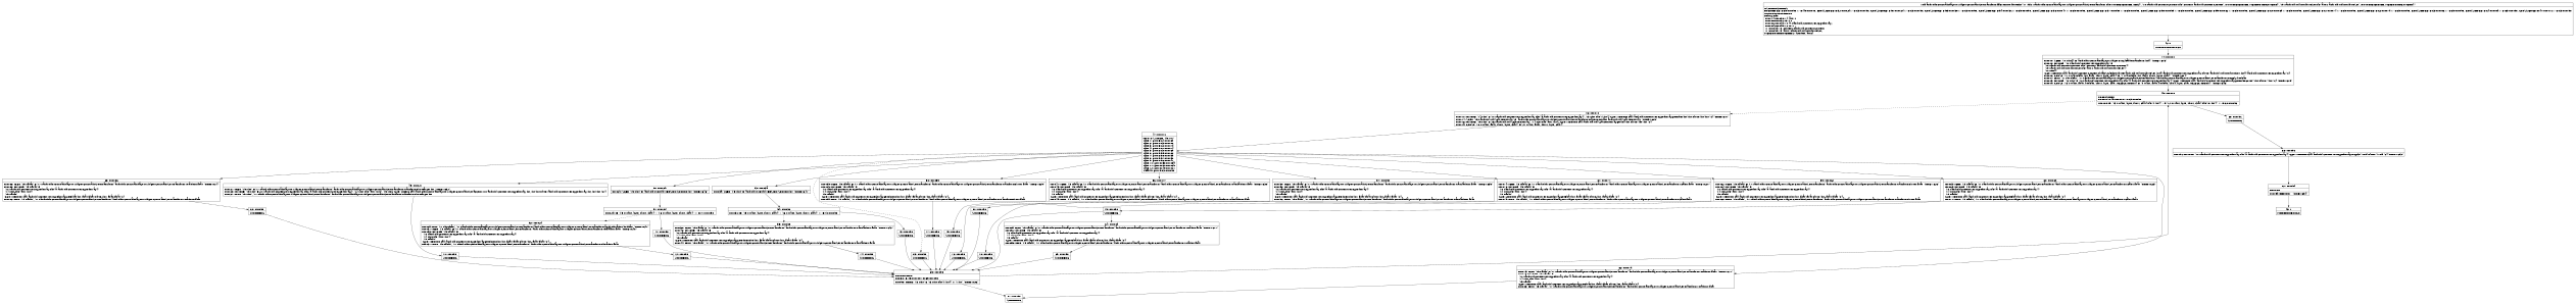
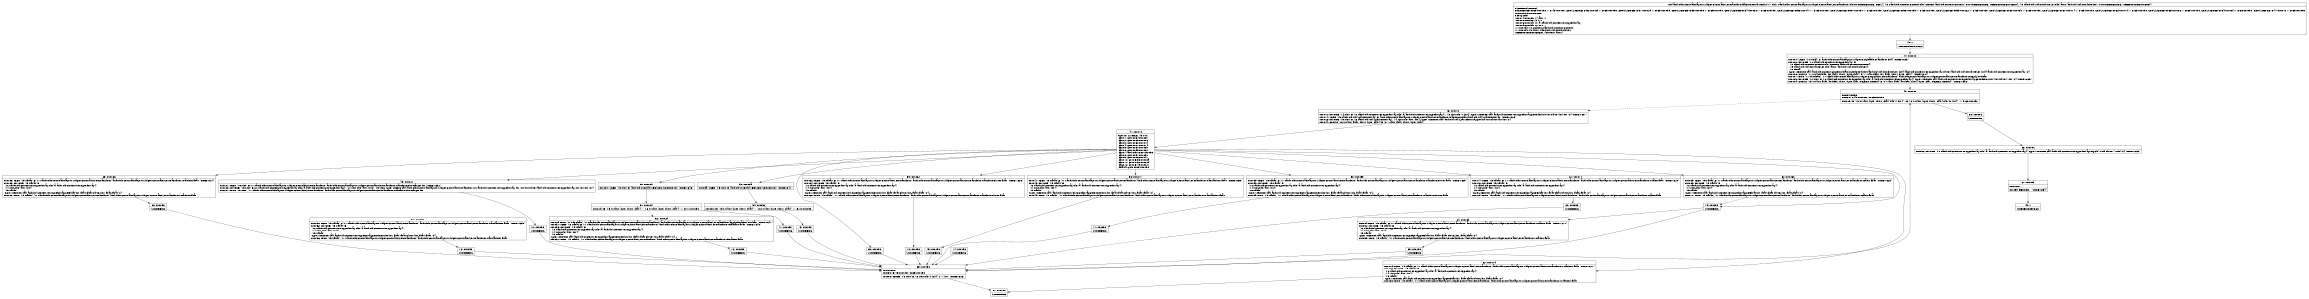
  digraph {
    fontname="DejaVu Serif"
    node [fontname="DejaVu Serif" shape=record]
    edge [fontname="DejaVu Serif"]
    n1 [label="{42\:\ ?|MTH_ENTER_BLOCK\l}"]
    n2 [label="{44\:\ 0x0000|0x0000: SGET  (r0 I:int[]) =  androidx.constraintlayout.widget.R.styleable.Transform int[]  (LINE:1603)\l0x0002: INVOKE  (r0 I:android.content.res.TypedArray) = \l  (r8 I:android.content.Context A[D('context' android.content.Context)])\l  (r9 I:android.util.AttributeSet A[D('attrs' android.util.AttributeSet)])\l  (r0 I:int[])\l type: VIRTUAL call: android.content.Context.obtainStyledAttributes(android.util.AttributeSet, int[]):android.content.res.TypedArray A[MD:(android.util.AttributeSet, int[]):android.content.res.TypedArray (c)]\l0x0006: CONST  (r1 I:??[boolean, int, float, short, byte, char]) = (1 ??[boolean, int, float, short, byte, char])  (LINE:1604)\l0x0007: IPUT  (r1 I:boolean), (r7 I:androidx.constraintlayout.widget.ConstraintSet$Transform) androidx.constraintlayout.widget.ConstraintSet.Transform.mApply boolean \l0x0009: INVOKE  (r2 I:int) = (r0 I:android.content.res.TypedArray A[D('a' android.content.res.TypedArray)]) type: VIRTUAL call: android.content.res.TypedArray.getIndexCount():int A[MD:():int (c)] (LINE:1605)\l0x000d: CONST  (r3 I:??[int, float, boolean, short, byte, char, OBJECT, ARRAY]) = (0 ??[int, float, boolean, short, byte, char, OBJECT, ARRAY])  (LINE:1606)\l}"]
    n3 [label="{45\:\ 0x000e|LOOP_START\lLOOP:0: B:45:0x000e\-\>B:65:0x0098\l|0x000e: IF  (r3 I:??[int, byte, short, char] A[D('i' int)]) \>= (r2 I:??[int, byte, short, char] A[D('N' int)])  \-\> B:68:0x009c \l}"]
    n4 [label="{46\:\ 0x0010|0x0010: INVOKE  (r4 I:int) = (r0 I:android.content.res.TypedArray A[D('a' android.content.res.TypedArray)]), (r3 I:int A[D('i' int)]) type: VIRTUAL call: android.content.res.TypedArray.getIndex(int):int A[MD:(int):int (c)] (LINE:1607)\l0x0014: SGET  (r5 I:android.util.SparseIntArray) =  androidx.constraintlayout.widget.ConstraintSet.Transform.mapToConstant android.util.SparseIntArray  (LINE:1609)\l0x0016: INVOKE  (r5 I:int) = (r5 I:android.util.SparseIntArray), (r4 I:int A[D('attr' int)]) type: VIRTUAL call: android.util.SparseIntArray.get(int):int A[MD:(int):int (c)]\l0x001a: CONST  (r6 I:??[int, float, short, byte, char]) = (21 ??[int, float, short, byte, char]) \l}"]
    n5 [label="{68\:\ 0x009c|SYNTHETIC\l}"]
-   n6 [label="{47\:\ 0x001c|0x001c: SWITCH  (r5 I:??)\l case 1: goto B:64:0x008f\l case 2: goto B:63:0x0086\l case 3: goto B:62:0x007d\l case 4: goto B:61:0x0074\l case 5: goto B:60:0x006b\l case 6: goto B:59:0x0062\l case 7: goto B:58:0x0059\l case 8: goto B:57:0x0050\l case 9: goto B:56:0x0047\l case 10: goto B:53:0x003a\l case 11: goto B:50:0x002b\l case 12: goto B:49:0x0021\l default: goto B:83:0x0098 \l}"]
+   n6 [label="{47\:\ 0x001c|0x001c: SWITCH  (r5 I:??)\l case 1: goto B:64:0x008f\l case 2: goto B:63:0x0086\l case 3: goto B:62:0x007d\l case 4: goto B:61:0x0074\l case 5: goto B:60:0x006b\l case 6: goto B:59:0x0062\l case 7: androidx B:58:0x0059\l case 8: goto B:57:0x0050\l case 9: goto B:56:0x0047\l case 10: goto B:53:0x003a\l case 11: goto B:50:0x002b\l case 12: goto B:49:0x0021\l default: goto B:83:0x0098 \l}"]
    n7 [label="{66\:\ 0x009c|0x009c: INVOKE  (r0 I:android.content.res.TypedArray A[D('a' android.content.res.TypedArray)]) type: VIRTUAL call: android.content.res.TypedArray.recycle():void A[MD:():void (c)] (LINE:1653)\l}"]
    n8 [label="{49\:\ 0x0021|0x0021: IGET  (r5 I:int) = (r7 I:androidx.constraintlayout.widget.ConstraintSet$Transform) androidx.constraintlayout.widget.ConstraintSet.Transform.transformPivotTarget int  (LINE:1632)\l0x0023: INVOKE  (r5 I:int) = (r0 I:android.content.res.TypedArray A[D('a' android.content.res.TypedArray)]), (r4 I:int A[D('attr' int)]), (r5 I:int) type: STATIC call: androidx.constraintlayout.widget.ConstraintSet.access$100(android.content.res.TypedArray, int, int):int A[MD:(android.content.res.TypedArray, int, int):int (m)]\l0x0027: IPUT  (r5 I:int), (r7 I:androidx.constraintlayout.widget.ConstraintSet$Transform) androidx.constraintlayout.widget.ConstraintSet.Transform.transformPivotTarget int \l}"]
    n9 [label="{50\:\ 0x002b|0x002b: SGET  (r5 I:int) =  android.os.Build.VERSION.SDK_INT int  (LINE:1646)\l}"]
    n10 [label="{53\:\ 0x003a|0x003a: SGET  (r5 I:int) =  android.os.Build.VERSION.SDK_INT int  (LINE:1641)\l}"]
    n11 [label="{56\:\ 0x0047|0x0047: IGET  (r5 I:float) = (r7 I:androidx.constraintlayout.widget.ConstraintSet$Transform) androidx.constraintlayout.widget.ConstraintSet.Transform.translationY float  (LINE:1638)\l0x0049: INVOKE  (r5 I:float) = \l  (r0 I:android.content.res.TypedArray A[D('a' android.content.res.TypedArray)])\l  (r4 I:int A[D('attr' int)])\l  (r5 I:float)\l type: VIRTUAL call: android.content.res.TypedArray.getDimension(int, float):float A[MD:(int, float):float (c)]\l0x004d: IPUT  (r5 I:float), (r7 I:androidx.constraintlayout.widget.ConstraintSet$Transform) androidx.constraintlayout.widget.ConstraintSet.Transform.translationY float \l}"]
    n12 [label="{57\:\ 0x0050|0x0050: IGET  (r5 I:float) = (r7 I:androidx.constraintlayout.widget.ConstraintSet$Transform) androidx.constraintlayout.widget.ConstraintSet.Transform.translationX float  (LINE:1635)\l0x0052: INVOKE  (r5 I:float) = \l  (r0 I:android.content.res.TypedArray A[D('a' android.content.res.TypedArray)])\l  (r4 I:int A[D('attr' int)])\l  (r5 I:float)\l type: VIRTUAL call: android.content.res.TypedArray.getDimension(int, float):float A[MD:(int, float):float (c)]\l0x0056: IPUT  (r5 I:float), (r7 I:androidx.constraintlayout.widget.ConstraintSet$Transform) androidx.constraintlayout.widget.ConstraintSet.Transform.translationX float \l}"]
-   n13 [label="{58\:\ 0x0059|0x0059: IGET  (r5 I:float) = (r7 I:androidx.constraintlayout.widget.ConstraintSet$Transform) androidx.constraintlayout.widget.ConstraintSet.Transform.transformPivotY float  (LINE:1629)\l0x002b: INVOKE  (r5 I:float) = \l  (r0 I:android.content.res.TypedArray A[D('a' android.content.res.TypedArray)])\l  (r4 I:int A[D('attr' int)])\l  (r5 I:float)\l type: VIRTUAL call: android.content.res.TypedArray.getDimension(int, float):float A[MD:(int, float):float (c)]\l0x005f: IPUT  (r5 I:float), (r7 I:androidx.constraintlayout.widget.ConstraintSet$Transform) androidx.constraintlayout.widget.ConstraintSet.Transform.transformPivotY float \l}"]
+   n13 [label="{58\:\ 0x0059|0x0059: IGET  (r5 I:float) = (r7 I:androidx.constraintlayout.widget.ConstraintSet$Transform) androidx.constraintlayout.widget.ConstraintSet.Transform.transformPivotY float  (LINE:1629)\l0x005b: INVOKE  (r5 I:float) = \l  (r0 I:android.content.res.TypedArray A[D('a' android.content.res.TypedArray)])\l  (r4 I:int A[D('attr' int)])\l  (r5 I:float)\l type: VIRTUAL call: android.content.res.TypedArray.getDimension(int, float):float A[MD:(int, float):float (c)]\l0x005f: IPUT  (r5 I:float), (r7 I:androidx.constraintlayout.widget.ConstraintSet$Transform) androidx.constraintlayout.widget.ConstraintSet.Transform.transformPivotY float \l}"]
    n14 [label="{59\:\ 0x0062|0x0062: IGET  (r5 I:float) = (r7 I:androidx.constraintlayout.widget.ConstraintSet$Transform) androidx.constraintlayout.widget.ConstraintSet.Transform.transformPivotX float  (LINE:1626)\l0x0064: INVOKE  (r5 I:float) = \l  (r0 I:android.content.res.TypedArray A[D('a' android.content.res.TypedArray)])\l  (r4 I:int A[D('attr' int)])\l  (r5 I:float)\l type: VIRTUAL call: android.content.res.TypedArray.getDimension(int, float):float A[MD:(int, float):float (c)]\l0x0068: IPUT  (r5 I:float), (r7 I:androidx.constraintlayout.widget.ConstraintSet$Transform) androidx.constraintlayout.widget.ConstraintSet.Transform.transformPivotX float \l}"]
    n15 [label="{60\:\ 0x006b|0x006b: IGET  (r5 I:float) = (r7 I:androidx.constraintlayout.widget.ConstraintSet$Transform) androidx.constraintlayout.widget.ConstraintSet.Transform.scaleY float  (LINE:1623)\l0x006d: INVOKE  (r5 I:float) = \l  (r0 I:android.content.res.TypedArray A[D('a' android.content.res.TypedArray)])\l  (r4 I:int A[D('attr' int)])\l  (r5 I:float)\l type: VIRTUAL call: android.content.res.TypedArray.getFloat(int, float):float A[MD:(int, float):float (c)]\l0x0071: IPUT  (r5 I:float), (r7 I:androidx.constraintlayout.widget.ConstraintSet$Transform) androidx.constraintlayout.widget.ConstraintSet.Transform.scaleY float \l}"]
    n16 [label="{61\:\ 0x0074|0x0074: IGET  (r5 I:float) = (r7 I:androidx.constraintlayout.widget.ConstraintSet$Transform) androidx.constraintlayout.widget.ConstraintSet.Transform.scaleX float  (LINE:1620)\l0x0076: INVOKE  (r5 I:float) = \l  (r0 I:android.content.res.TypedArray A[D('a' android.content.res.TypedArray)])\l  (r4 I:int A[D('attr' int)])\l  (r5 I:float)\l type: VIRTUAL call: android.content.res.TypedArray.getFloat(int, float):float A[MD:(int, float):float (c)]\l0x007a: IPUT  (r5 I:float), (r7 I:androidx.constraintlayout.widget.ConstraintSet$Transform) androidx.constraintlayout.widget.ConstraintSet.Transform.scaleX float \l}"]
    n17 [label="{62\:\ 0x007d|0x007d: IGET  (r5 I:float) = (r7 I:androidx.constraintlayout.widget.ConstraintSet$Transform) androidx.constraintlayout.widget.ConstraintSet.Transform.rotationY float  (LINE:1617)\l0x007f: INVOKE  (r5 I:float) = \l  (r0 I:android.content.res.TypedArray A[D('a' android.content.res.TypedArray)])\l  (r4 I:int A[D('attr' int)])\l  (r5 I:float)\l type: VIRTUAL call: android.content.res.TypedArray.getFloat(int, float):float A[MD:(int, float):float (c)]\l0x0083: IPUT  (r5 I:float), (r7 I:androidx.constraintlayout.widget.ConstraintSet$Transform) androidx.constraintlayout.widget.ConstraintSet.Transform.rotationY float \l}"]
    n18 [label="{63\:\ 0x0086|0x0086: IGET  (r5 I:float) = (r7 I:androidx.constraintlayout.widget.ConstraintSet$Transform) androidx.constraintlayout.widget.ConstraintSet.Transform.rotationX float  (LINE:1614)\l0x0088: INVOKE  (r5 I:float) = \l  (r0 I:android.content.res.TypedArray A[D('a' android.content.res.TypedArray)])\l  (r4 I:int A[D('attr' int)])\l  (r5 I:float)\l type: VIRTUAL call: android.content.res.TypedArray.getFloat(int, float):float A[MD:(int, float):float (c)]\l0x008c: IPUT  (r5 I:float), (r7 I:androidx.constraintlayout.widget.ConstraintSet$Transform) androidx.constraintlayout.widget.ConstraintSet.Transform.rotationX float \l}"]
    n19 [label="{83\:\ 0x0098|SYNTHETIC\l}"]
    n20 [label="{70\:\ 0x0098|SYNTHETIC\l}"]
    n21 [label="{51\:\ 0x002d|0x002d: IF  (r5 I:??[int, byte, short, char]) \< (r6 I:??[int, byte, short, char])  \-\> B:71:0x0098 \l}"]
    n22 [label="{54\:\ 0x003c|0x003c: IF  (r5 I:??[int, byte, short, char]) \< (r6 I:??[int, byte, short, char])  \-\> B:73:0x0098 \l}"]
    n23 [label="{75\:\ 0x0098|SYNTHETIC\l}"]
    n24 [label="{76\:\ 0x0098|SYNTHETIC\l}"]
    n25 [label="{77\:\ 0x0098|SYNTHETIC\l}"]
    n26 [label="{78\:\ 0x0098|SYNTHETIC\l}"]
    n27 [label="{79\:\ 0x0098|SYNTHETIC\l}"]
    n28 [label="{80\:\ 0x0098|SYNTHETIC\l}"]
    n29 [label="{81\:\ 0x0098|SYNTHETIC\l}"]
    n30 [label="{82\:\ 0x0098|SYNTHETIC\l}"]
    n31 [label="{64\:\ 0x008f|0x008f: IGET  (r5 I:float) = (r7 I:androidx.constraintlayout.widget.ConstraintSet$Transform) androidx.constraintlayout.widget.ConstraintSet.Transform.rotation float  (LINE:1611)\l0x0091: INVOKE  (r5 I:float) = \l  (r0 I:android.content.res.TypedArray A[D('a' android.content.res.TypedArray)])\l  (r4 I:int A[D('attr' int)])\l  (r5 I:float)\l type: VIRTUAL call: android.content.res.TypedArray.getFloat(int, float):float A[MD:(int, float):float (c)]\l0x0095: IPUT  (r5 I:float), (r7 I:androidx.constraintlayout.widget.ConstraintSet$Transform) androidx.constraintlayout.widget.ConstraintSet.Transform.rotation float \l}"]
    n32 [label="{69\:\ 0x0098|SYNTHETIC\l}"]
-   n33 [label="{65\:\ 0x0098|RETURN_END\lLOOP:0: B:45:0x000e\-\>B:65:0x0098\l|0x0098: ARITH  (r3 I:int) = (r3 I:int A[D('i' int)]) + (1 int)  (LINE:1606)\l}"]
+   n33 [label="{65\:\ 0x0098|LOOP_END\lLOOP:0: B:45:0x000e\-\>B:65:0x0098\l|0x0098: ARITH  (r3 I:int) = (r3 I:int A[D('i' int)]) + (1 int)  (LINE:1606)\l}"]
    n34 [label="{52\:\ 0x002f|0x002f: IPUT  (r1 I:boolean), (r7 I:androidx.constraintlayout.widget.ConstraintSet$Transform) androidx.constraintlayout.widget.ConstraintSet.Transform.applyElevation boolean  (LINE:1647)\l0x0031: IGET  (r5 I:float) = (r7 I:androidx.constraintlayout.widget.ConstraintSet$Transform) androidx.constraintlayout.widget.ConstraintSet.Transform.elevation float  (LINE:1648)\l0x0033: INVOKE  (r5 I:float) = \l  (r0 I:android.content.res.TypedArray A[D('a' android.content.res.TypedArray)])\l  (r4 I:int A[D('attr' int)])\l  (r5 I:float)\l type: VIRTUAL call: android.content.res.TypedArray.getDimension(int, float):float A[MD:(int, float):float (c)]\l0x0037: IPUT  (r5 I:float), (r7 I:androidx.constraintlayout.widget.ConstraintSet$Transform) androidx.constraintlayout.widget.ConstraintSet.Transform.elevation float \l}"]
    n35 [label="{71\:\ 0x0098|SYNTHETIC\l}"]
    n36 [label="{72\:\ 0x0098|SYNTHETIC\l}"]
-   n37 [label="{55\:\ 0x003e|0x003e: IGET  (r5 I:float) = (r7 I:androidx.constraintlayout.widget.ConstraintSet$Transform) androidx.constraintlayout.widget.ConstraintSet.Transform.translationZ float  (LINE:1642)\l0x0040: INVOKE  (r5 I:float) = \l  (r0 I:android.content.res.TypedArray A[D('a' android.content.res.TypedArray)])\l  (r4 I:int A[D('attr' int)])\l  (r5 I:float)\l type: VIRTUAL call: android.content.res.TypedArray.getDimension(int, float):float A[MD:(int, float):float (c)]\l0x0044: IPUT  (r5 I:float), (r7 I:androidx.constraintlayout.widget.ConstraintSet$Transform) androidx.constraintlayout.widget.ConstraintSet.Transform.translationZ float \l}"]
    n38 [label="{73\:\ 0x0098|SYNTHETIC\l}"]
    n39 [label="{74\:\ 0x0098|SYNTHETIC\l}"]
    n40 [label="{67\:\ 0x009f|RETURN\l|0x009f: RETURN    (LINE:1654)\l}"]
    n41 [label="{43\:\ ?|MTH_EXIT_BLOCK\l}"]
    n42 [label="{void androidx.constraintlayout.widget.ConstraintSet.Transform.fillFromAttributeList((r7 'this' I:androidx.constraintlayout.widget.ConstraintSet$Transform A[IMMUTABLE_TYPE, THIS]), (r8 I:android.content.Context A[D('context' android.content.Context), IMMUTABLE_TYPE, METHOD_ARGUMENT]), (r9 I:android.util.AttributeSet A[D('attrs' android.util.AttributeSet), IMMUTABLE_TYPE, METHOD_ARGUMENT]))  | USE_LINES_HINTS\lBACK_EDGE: B:65:0x0098 \-\> B:45:0x000e, CROSS_EDGE: B:52:0x002f \-\> B:65:0x0098, CROSS_EDGE: B:51:0x002d \-\> B:65:0x0098, CROSS_EDGE: B:55:0x003e \-\> B:65:0x0098, CROSS_EDGE: B:54:0x003c \-\> B:65:0x0098, CROSS_EDGE: B:56:0x0047 \-\> B:65:0x0098, CROSS_EDGE: B:57:0x0050 \-\> B:65:0x0098, CROSS_EDGE: B:58:0x0059 \-\> B:65:0x0098, CROSS_EDGE: B:59:0x0062 \-\> B:65:0x0098, CROSS_EDGE: B:60:0x006b \-\> B:65:0x0098, CROSS_EDGE: B:61:0x0074 \-\> B:65:0x0098, CROSS_EDGE: B:62:0x007d \-\> B:65:0x0098, CROSS_EDGE: B:63:0x0086 \-\> B:65:0x0098, CROSS_EDGE: B:64:0x008f \-\> B:65:0x0098, CROSS_EDGE: B:47:0x001c \-\> B:65:0x0098\lINLINE_NOT_NEEDED\lDebug Info:\l  0x0014\-0x0098: r4 'attr' I\l  0x000e\-0x009c: r3 'i' I\l  0x0006\-0x00bb: r0 'a' Landroid\/content\/res\/TypedArray;\l  0x000d\-0x00bb: r2 'N' I\l  \-1 \-0x00bb: r8 'context' Landroid\/content\/Context;\l  \-1 \-0x00bb: r9 'attrs' Landroid\/util\/AttributeSet;\lMETHOD_PARAMETERS: [context, attrs]\l}"]
    n1 -> n2
    n2 -> n3
    n3 -> n4 [style=dashed]
    n3 -> n5
    n4 -> n6
    n5 -> n7
    n6 -> n8
    n6 -> n9
    n6 -> n10
    n6 -> n11
-   n6 -> n12
+   n6 -> n27
    n6 -> n13
    n6 -> n14
    n6 -> n15
    n6 -> n16
    n6 -> n17
    n6 -> n18
-   n6 -> n19 [style=dashed]
+   n6 -> n19
    n7 -> n40
    n8 -> n20
    n9 -> n21
    n10 -> n22
    n11 -> n23
    n12 -> n24
    n13 -> n25
    n14 -> n26
    n15 -> n27
    n16 -> n28
    n17 -> n29
    n18 -> n30
    n19 -> n33
    n20 -> n33
    n21 -> n34 [style=dashed]
    n21 -> n35
-   n22 -> n37 [style=dashed]
    n22 -> n38
    n23 -> n33
    n24 -> n33
    n25 -> n33
    n26 -> n33
    n27 -> n31
    n27 -> n33
    n28 -> n33
    n30 -> n33
    n31 -> n32
    n32 -> n33
    n33 -> n3
    n33 -> n29
    n34 -> n36
    n35 -> n33
    n36 -> n33
-   n37 -> n39
    n38 -> n33
    n39 -> n33
    n40 -> n41
    n42 -> n1
  }
